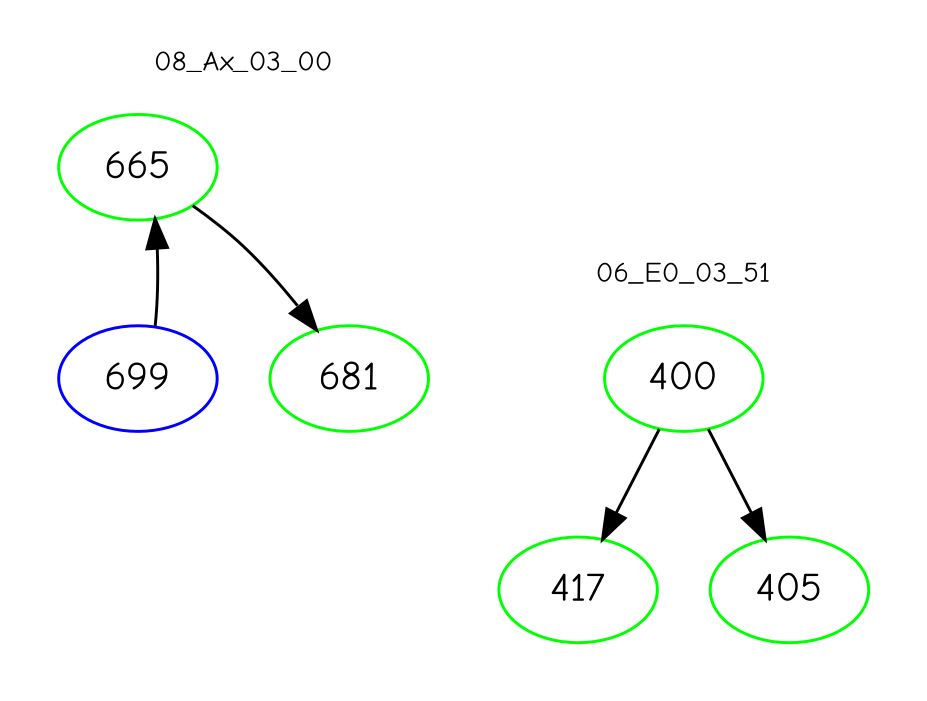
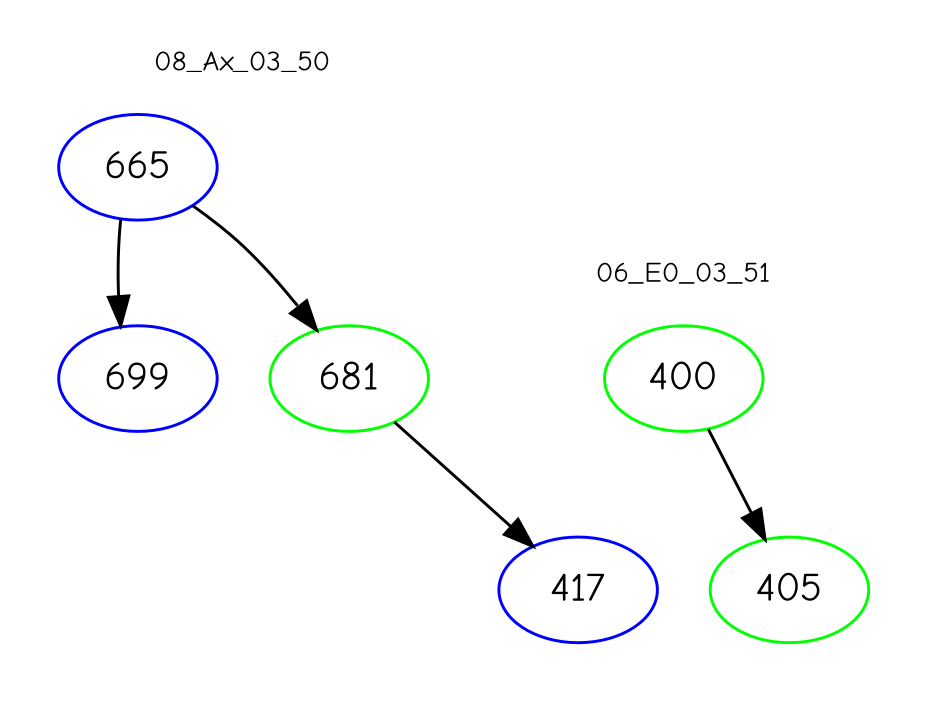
  digraph {
    fontname="Comic Neue"
    node [color=green fontname="Comic Neue"]
    edge [color=black fontname="Comic Neue"]
-   n1 [label=665]
+   n1 [color=blue label=665]
    n2 [color=blue label=699]
    n3 [label=681]
    n4 [label=400]
-   n5 [label=417]
+   n5 [color=blue label=417]
    n6 [label=405]
    subgraph cluster_1 {
      color=white
      fontsize=10
-     label="08_Ax_03_00"
+     label="08_Ax_03_50"
      n1
      n2
      n3
    }
    subgraph cluster_2 {
      color=white
      fontsize=10
      label="06_E0_03_51"
      n4
      n5
      n6
    }
-   n2 -> n1
+   n1 -> n2
    n1 -> n3
-   n4 -> n5
+   n3 -> n5
    n4 -> n6
  }
